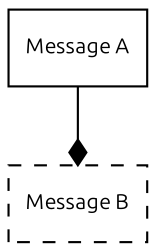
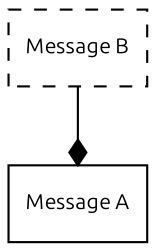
  digraph {
    fontname=Ubuntu
    node [fontname=Ubuntu fontsize=10 shape=record]
    n1 [label="Message A"]
    n2 [label="Message B" style=dashed]
-   n1 -> n2 [arrowhead=diamond fontname=Ubuntu]
+   n2 -> n1 [arrowhead=diamond fontname=Ubuntu]
  }
